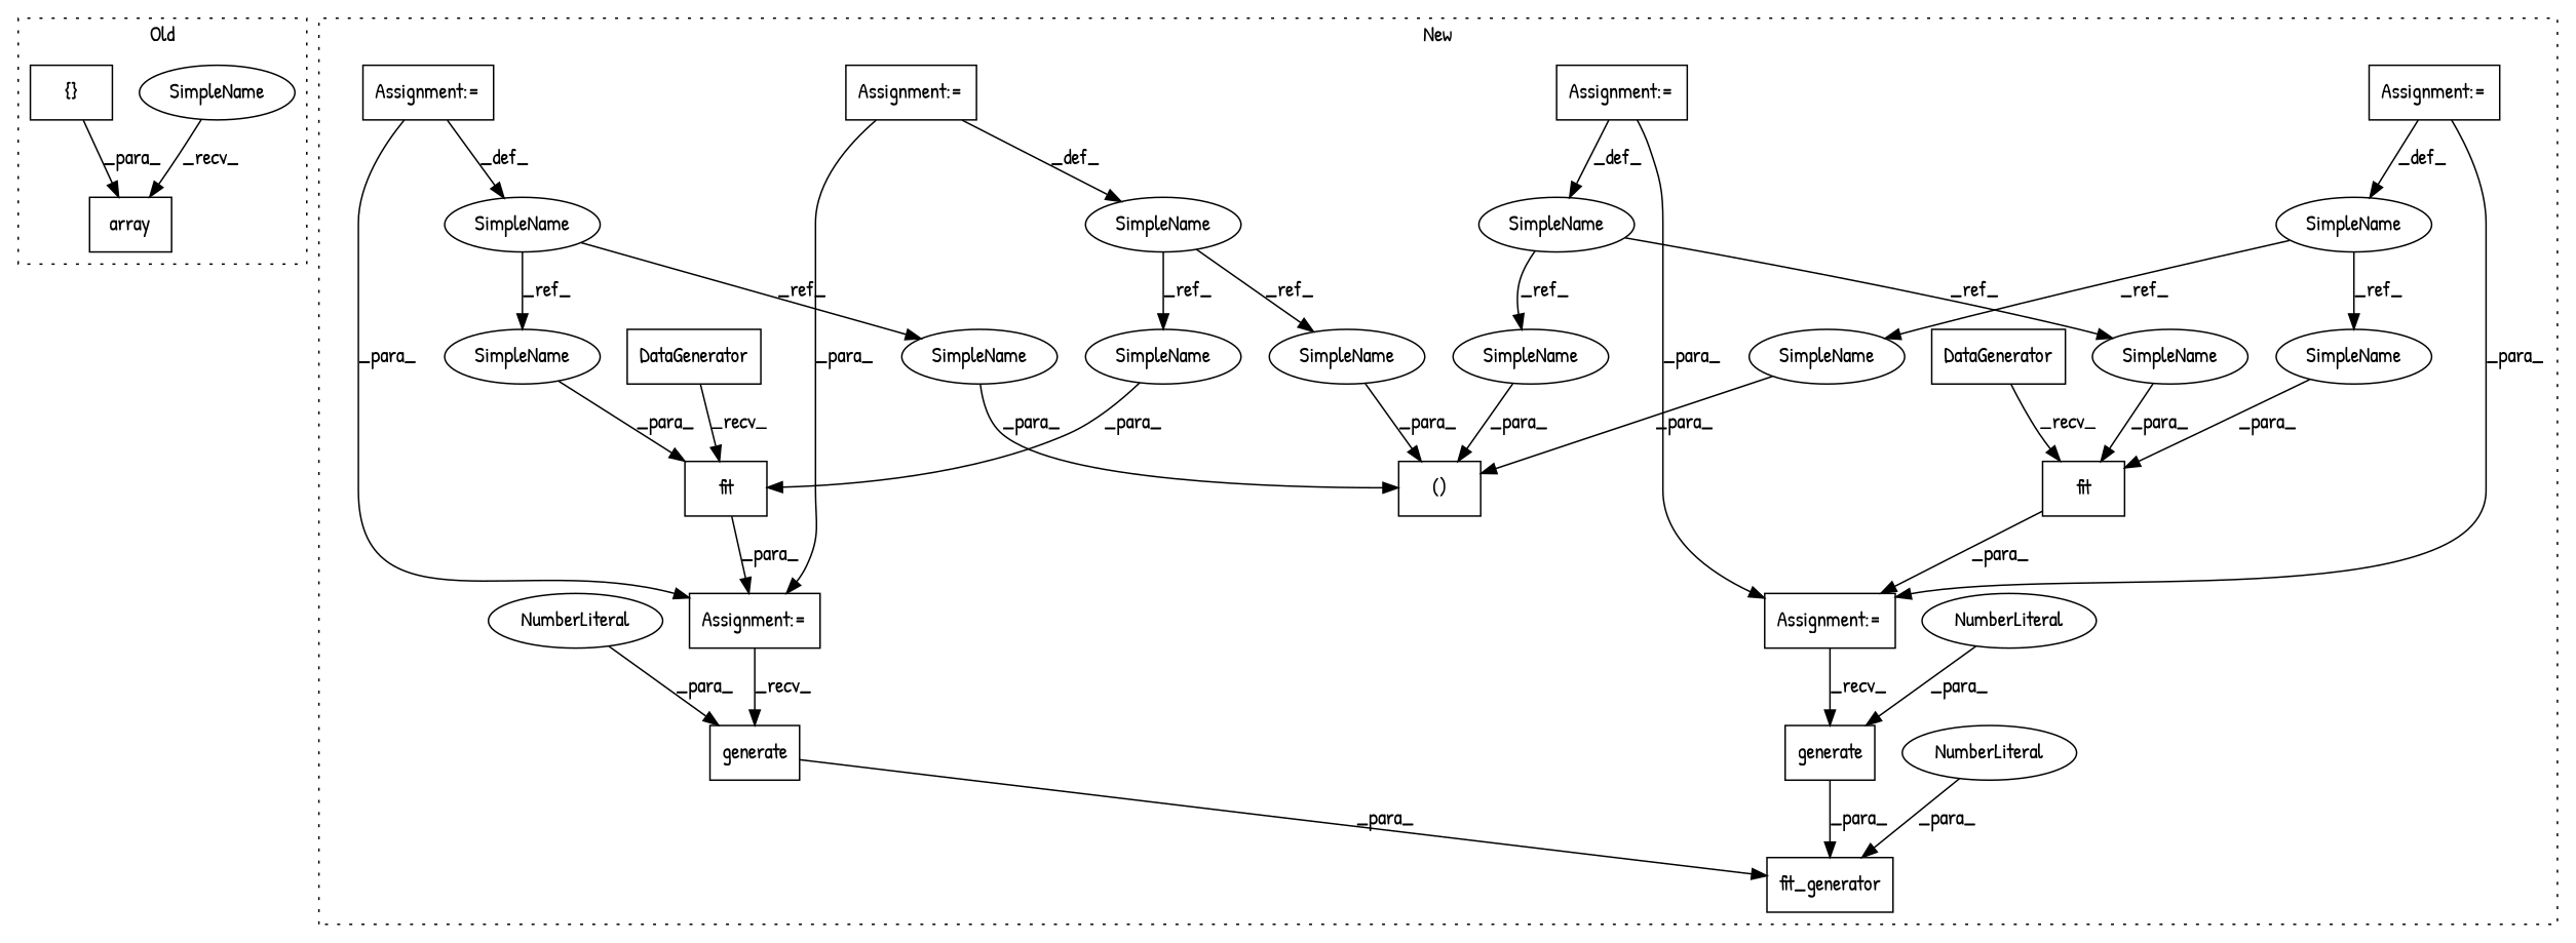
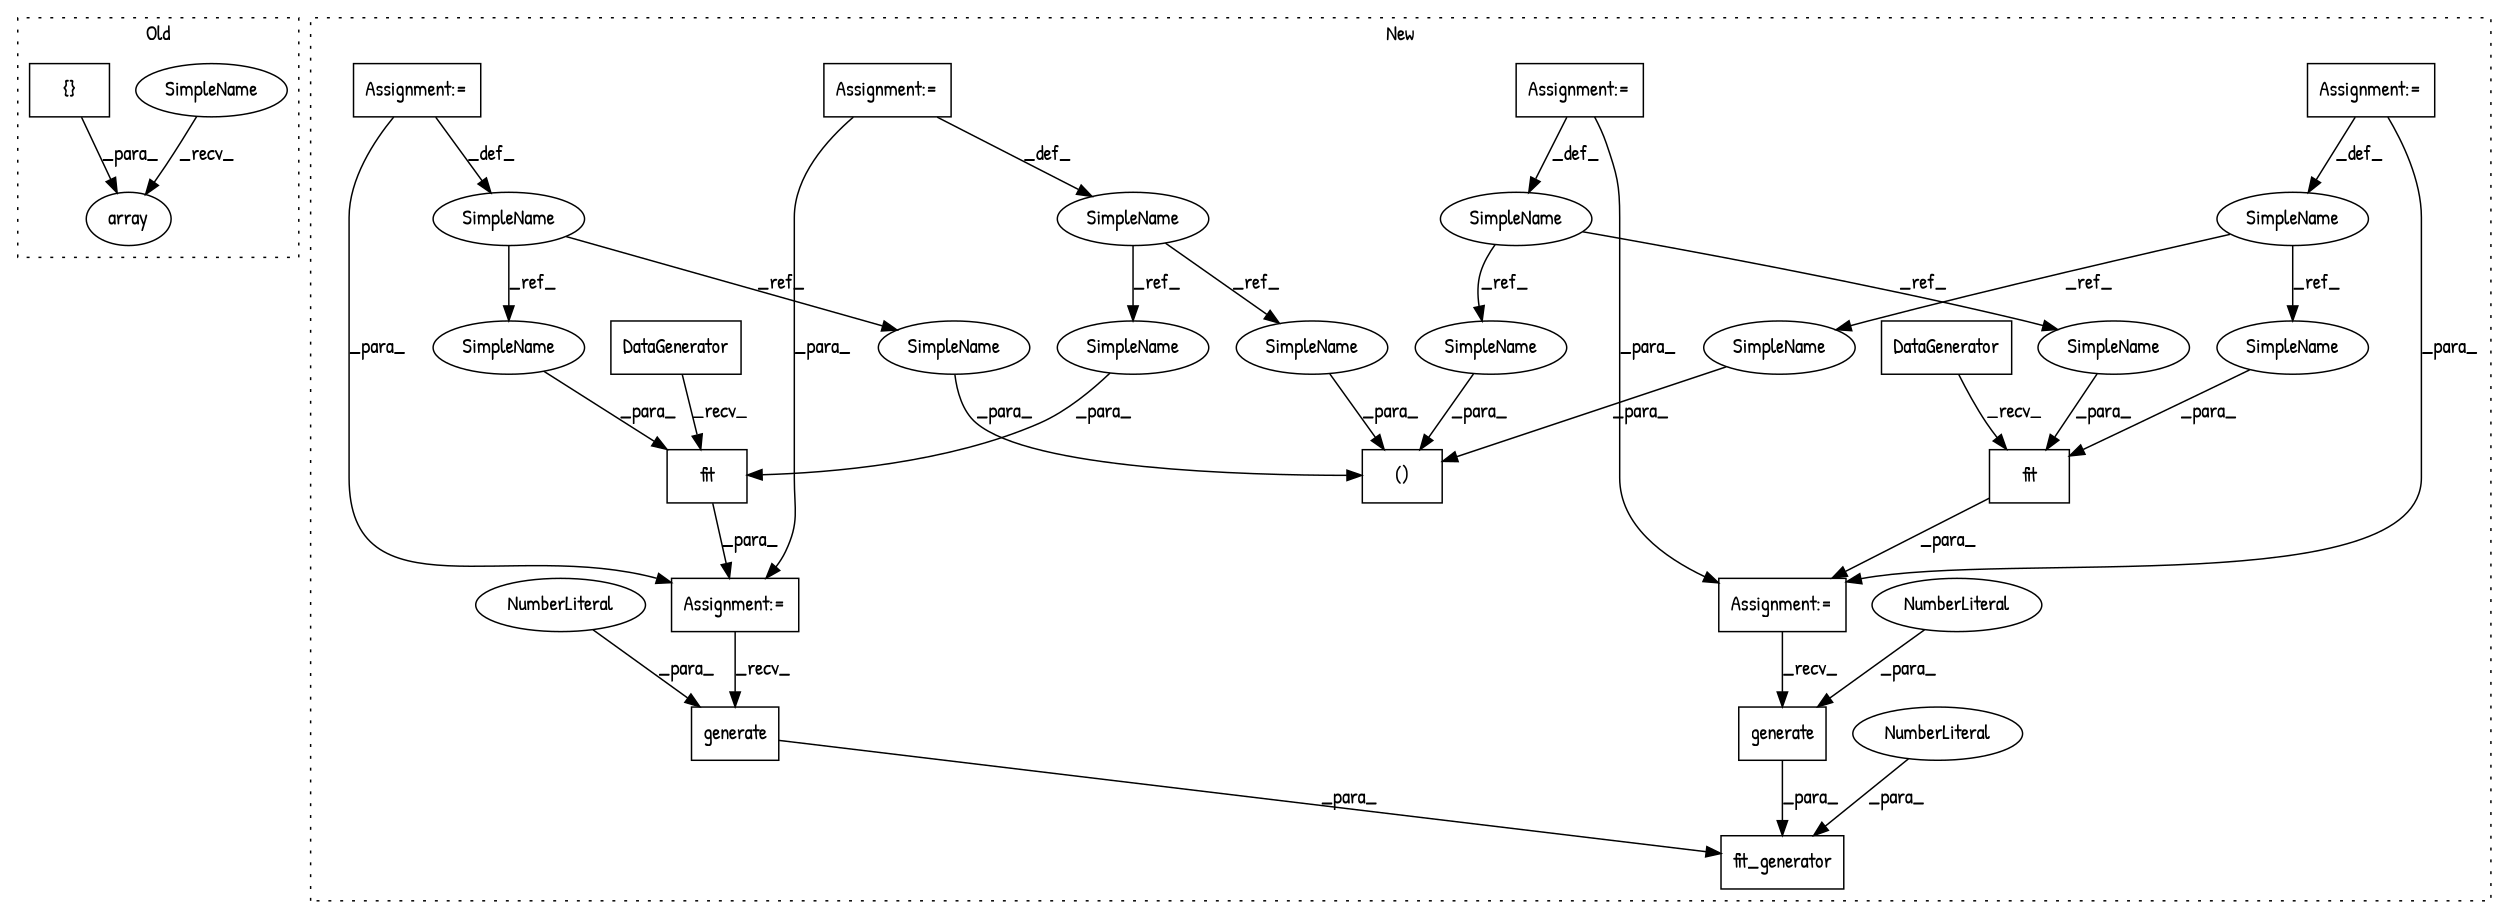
  digraph {
    fontname="Patrick Hand"
    node [a=42 l=6 s=482 shape=ellipse fontname="Patrick Hand"]
    edge [fontname="Patrick Hand"]
    n1 [l=5 label=SimpleName s=1333]
-   n2 [a=32 l="17,-5" label=array s="1339,1563" shape=box]
+   n2 [a=32 l="17,-5" label=array s="1339,1563"]
    n3 [a=4 l="1,1" label="{}" s="1404,1415" shape=box]
    n4 [a=32 l="4,1" label=fit s="1571,1588" shape=box]
    n5 [a=7 label="Assignment:=" shape=box]
    n6 [a=106 l=65 label="()" s=1339 shape=box]
    n7 [l=7 label=SimpleName s=580]
    n8 [a=32 l="4,1" label=fit s="1510,1529" shape=box]
    n9 [a=32 l="9,1" label=generate s="1773,1802" shape=box]
    n10 [a=34 l=2 label=NumberLiteral s=1800]
    n11 [a=32 l="9,1" label=generate s="1733,1762" shape=box]
    n12 [a=34 l=2 label=NumberLiteral s=1760]
    n13 [label=SimpleName]
    n14 [l=7 label=SimpleName s=279]
    n15 [label=SimpleName s=263]
    n16 [a=32 l="14,1" label=fit_generator s="1709,1806" shape=box]
    n17 [a=34 l=2 label=NumberLiteral s=1804]
    n18 [a=32 l="14,1" label=DataGenerator s="1484,1508" shape=box]
    n19 [a=7 l=1 label="Assignment:=" s=1483 shape=box]
    n20 [a=32 l="14,1" label=DataGenerator s="1545,1569" shape=box]
    n21 [a=7 l=7 label="Assignment:=" s=279 shape=box]
    n22 [a=7 label="Assignment:=" s=263 shape=box]
    n23 [a=7 l=7 label="Assignment:=" s=580 shape=box]
    n24 [a=7 l=1 label="Assignment:=" s=1544 shape=box]
    n25 [l=7 label=SimpleName s=1339]
    n26 [l=7 label=SimpleName s=1514]
    n27 [label=SimpleName s=1398]
    n28 [label=SimpleName s=1582]
    n29 [label=SimpleName s=1575]
    n30 [label=SimpleName s=1359]
    n31 [l=7 label=SimpleName s=1378]
    n32 [l=7 label=SimpleName s=1522]
    subgraph cluster_1 {
      label=Old
      style=dotted
      n1
      n2
      n3
    }
    subgraph cluster_2 {
      label=New
      style=dotted
      n4
      n5
      n6
      n7
      n8
      n9
      n10
      n11
      n12
      n13
      n14
      n15
      n16
      n17
      n18
      n19
      n20
      n21
      n22
      n23
      n24
      n25
      n26
      n27
      n28
      n29
      n30
      n31
      n32
    }
    n1 -> n2 [label=_recv_]
    n3 -> n2 [label=_para_]
    n4 -> n24 [label=_para_]
    n5 -> n13 [label=_def_]
    n5 -> n24 [label=_para_]
    n7 -> n25 [label=_ref_]
    n7 -> n26 [label=_ref_]
    n8 -> n19 [label=_para_]
    n9 -> n16 [label=_para_]
    n10 -> n9 [label=_para_]
    n11 -> n16 [label=_para_]
    n12 -> n11 [label=_para_]
    n13 -> n27 [label=_ref_]
    n13 -> n28 [label=_ref_]
    n14 -> n31 [label=_ref_]
    n14 -> n32 [label=_ref_]
    n15 -> n29 [label=_ref_]
    n15 -> n30 [label=_ref_]
    n17 -> n16 [label=_para_]
    n18 -> n8 [label=_recv_]
    n19 -> n11 [label=_recv_]
    n20 -> n4 [label=_recv_]
    n21 -> n14 [label=_def_]
    n21 -> n19 [label=_para_]
    n22 -> n15 [label=_def_]
    n22 -> n24 [label=_para_]
    n23 -> n7 [label=_def_]
    n23 -> n19 [label=_para_]
    n24 -> n9 [label=_recv_]
    n25 -> n6 [label=_para_]
    n26 -> n8 [label=_para_]
    n27 -> n6 [label=_para_]
    n28 -> n4 [label=_para_]
    n29 -> n4 [label=_para_]
    n30 -> n6 [label=_para_]
    n31 -> n6 [label=_para_]
    n32 -> n8 [label=_para_]
  }
